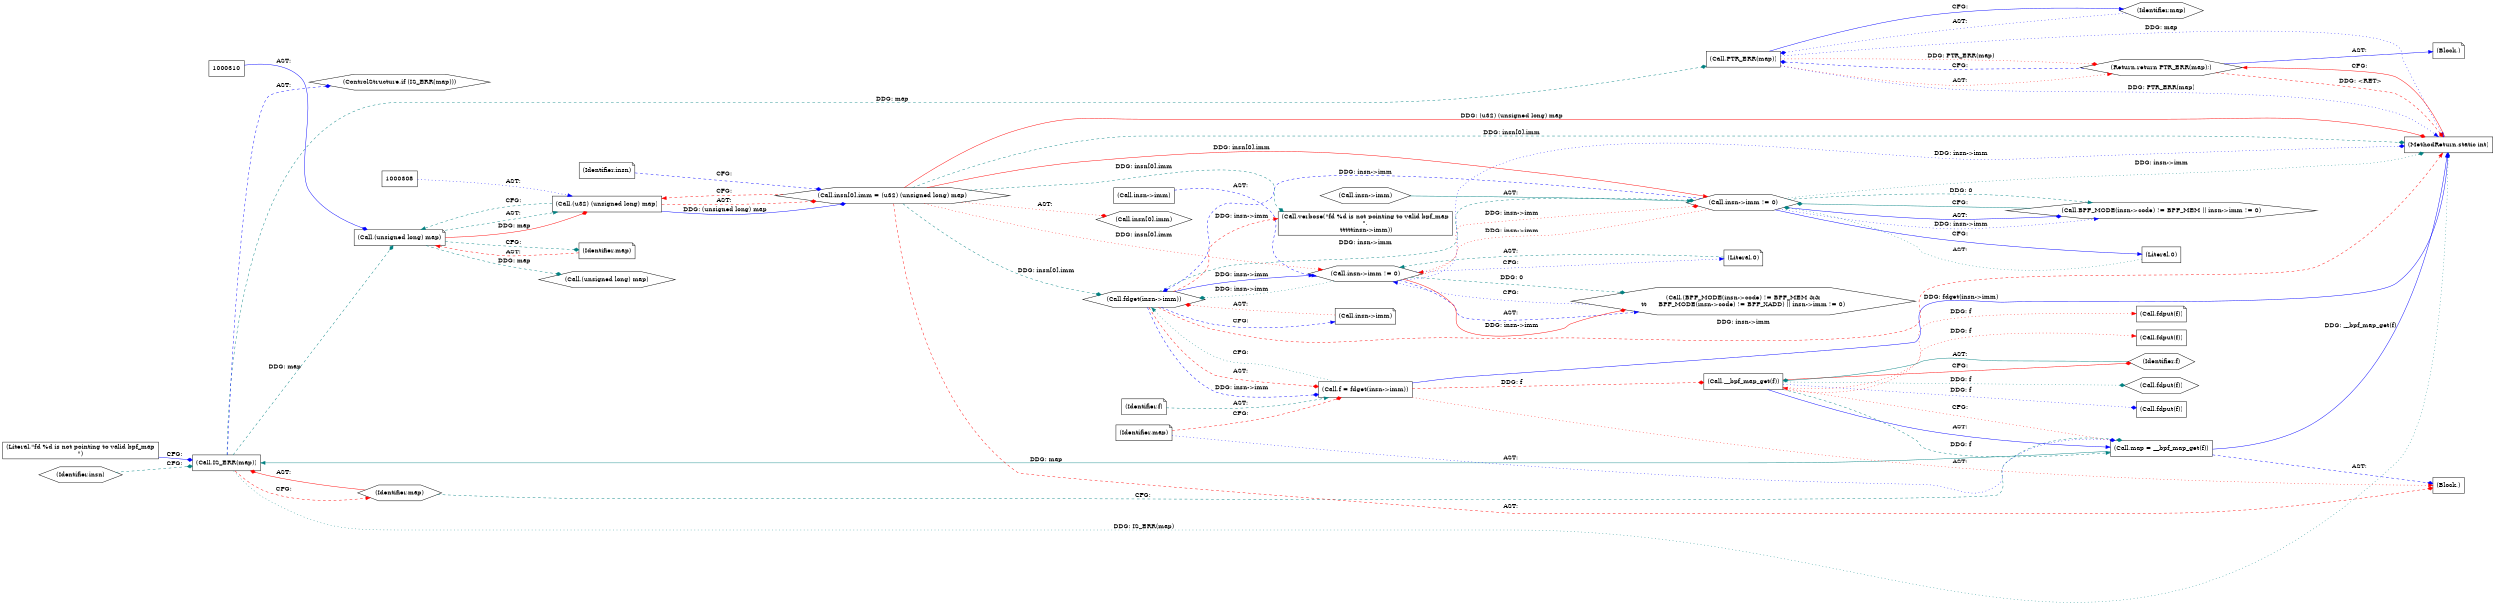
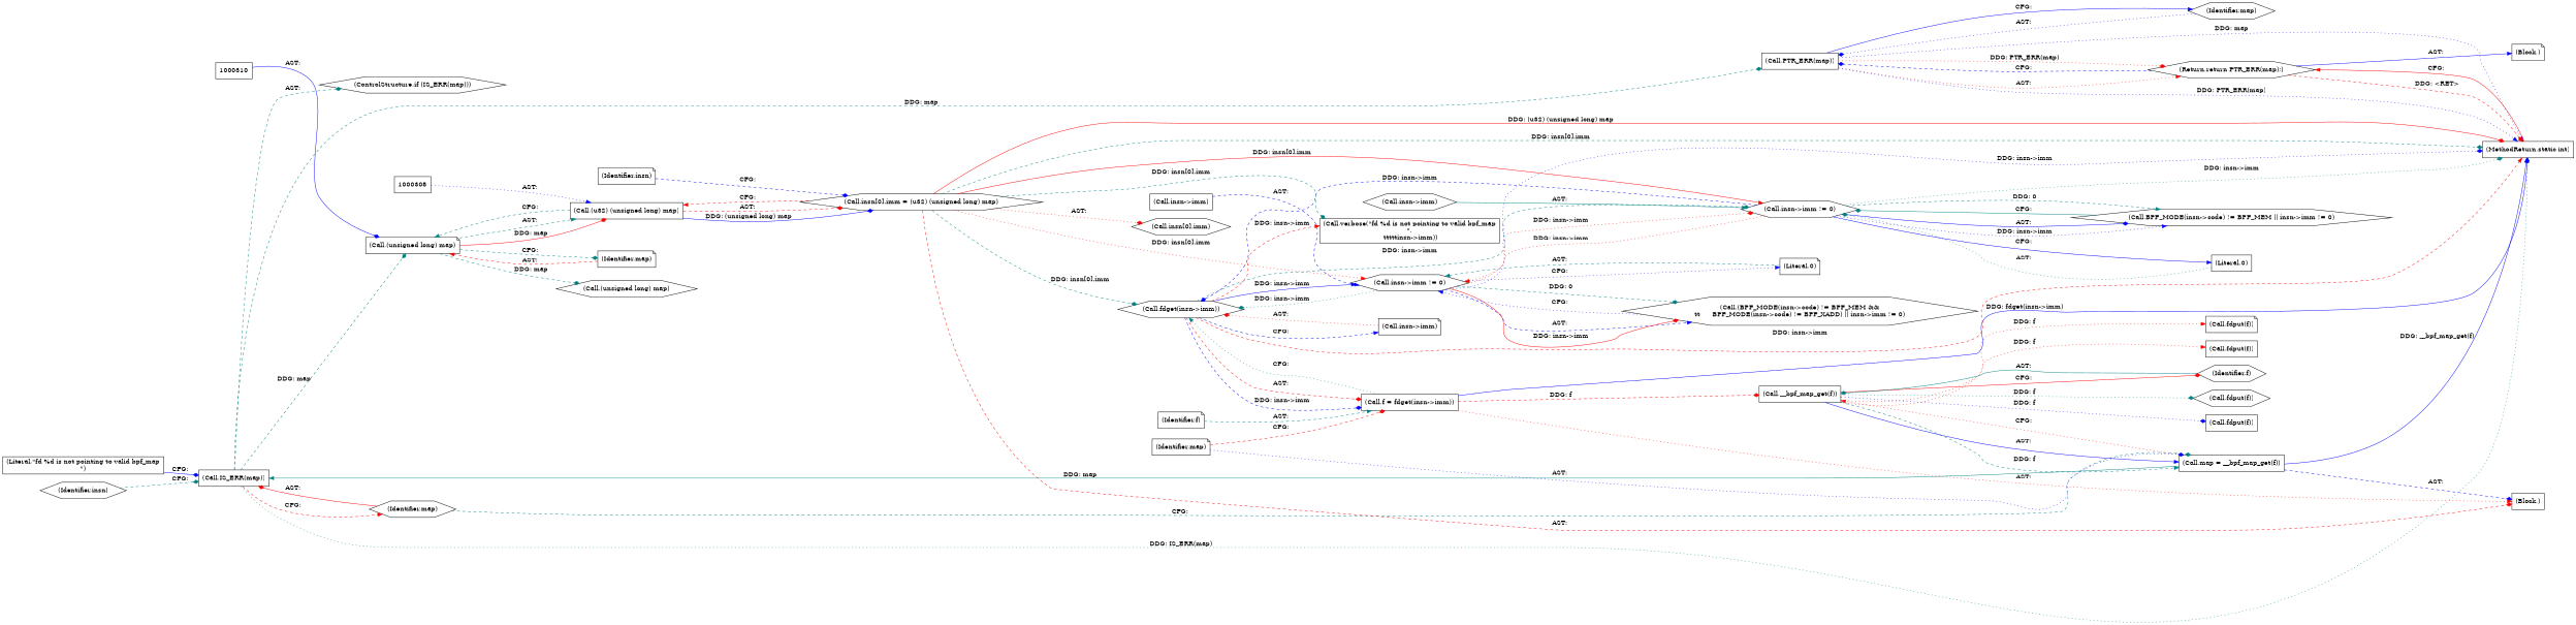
  digraph {
    rankdir=LR
    node [shape=box]
    edge [arrowhead=diamond color=red style=dashed]
    n1 [label="(Call,PTR_ERR(map))"]
    n2 [label="(Return,return PTR_ERR(map);)" shape=hexagon]
    n3 [label="(Identifier,map)" shape=hexagon]
    n4 [label="(MethodReturn,static int)"]
    n5 [label="(Block,)" shape=note]
    n6 [label="(Call,IS_ERR(map))"]
    n7 [label="(Call,(unsigned long) map)" shape=note]
    n8 [label="(ControlStructure,if (IS_ERR(map)))" shape=hexagon]
    n9 [label="(Identifier,map)" shape=hexagon]
    n10 [label="(Call,(u32) (unsigned long) map)"]
    n11 [label="(Call,(unsigned long) map)" shape=hexagon]
    n12 [label="(Identifier,map)" shape=note]
    n13 [label="(Call,map = __bpf_map_get(f))"]
    n14 [label="(Call,__bpf_map_get(f))"]
    n15 [label="(Block,)"]
    n16 [label="(Call,fdput(f))" shape=hexagon]
    n17 [label="(Call,fdput(f))"]
    n18 [label="(Call,fdput(f))" shape=note]
    n19 [label="(Call,fdput(f))"]
    n20 [label="(Identifier,f)" shape=hexagon]
    n21 [label="(Call,f = fdget(insn->imm))"]
    n22 [label="(Call,fdget(insn->imm))" shape=hexagon]
    n23 [label="(Call,insn->imm != 0)" shape=hexagon]
    n24 [label="(Call,insn->imm != 0)" shape=hexagon]
    n25 [label="(Call,insn->imm)" shape=note]
    n26 [label="(Call,verbose(\"fd %d is not pointing to valid bpf_map\n\",\n \t\t\t\t\tinsn->imm))"]
    n27 [label="(Literal,0)" shape=note]
    n28 [label="(Call,(BPF_MODE(insn->code) != BPF_MEM &&\n\t\t      BPF_MODE(insn->code) != BPF_XADD) || insn->imm != 0)" shape=hexagon]
    n29 [label="(Call,BPF_MODE(insn->code) != BPF_MEM || insn->imm != 0)" shape=hexagon]
    n30 [label="(Literal,0)"]
    n31 [label="(Call,insn[0].imm = (u32) (unsigned long) map)" shape=hexagon]
    n32 [label="(Call,insn[0].imm)" shape=hexagon]
    n33 [label="(Identifier,insn)" shape=note]
    n34 [label="(Call,insn->imm)" shape=hexagon]
    n35 [label="(Identifier,map)" shape=note]
    n36 [label="(Call,insn->imm)"]
    n37 [label="(Literal,\"fd %d is not pointing to valid bpf_map\n\")"]
    n38 [label="(Identifier,insn)" shape=hexagon]
    n39 [label="(Identifier,f)" shape=note]
    1000308
    1000310
    n1 -> n2 [arrowhead=normal label="AST: " style=dotted]
    n1 -> n2 [label="DDG: PTR_ERR(map)" style=dotted]
    n1 -> n3 [arrowhead=normal color=blue label="CFG: " style=solid]
    n1 -> n4 [arrowhead=normal color=blue label="DDG: PTR_ERR(map)" style=dotted]
    n1 -> n4 [arrowhead=normal color=blue label="DDG: map" style=dotted]
    n2 -> n1 [color=blue label="CFG: "]
    n2 -> n4 [label="DDG: <RET>"]
    n2 -> n5 [arrowhead=normal color=blue label="AST: " style=solid]
    n3 -> n1 [color=blue label="AST: " style=dotted]
    n4 -> n2 [arrowhead=normal label="CFG: " style=solid]
    n6 -> n1 [color=teal label="DDG: map"]
    n6 -> n4 [arrowhead=normal color=teal label="DDG: IS_ERR(map)" style=dotted]
    n6 -> n7 [color=teal label="DDG: map"]
-   n6 -> n8 [color=blue label="AST: "]
+   n6 -> n8 [color=teal label="AST: "]
    n6 -> n9 [arrowhead=normal label="CFG: "]
    n7 -> n10 [arrowhead=normal color=teal label="AST: "]
    n7 -> n10 [label="DDG: map" style=solid]
    n7 -> n11 [color=teal label="DDG: map"]
    n7 -> n12 [color=teal label="CFG: "]
    n9 -> n6 [label="AST: " style=solid]
    n9 -> n13 [color=teal label="CFG: "]
    n10 -> n7 [arrowhead=normal color=teal label="CFG: "]
    n10 -> n31 [label="AST: "]
    n10 -> n31 [color=blue label="DDG: (unsigned long) map" style=solid]
    n12 -> n7 [arrowhead=normal label="AST: "]
    n13 -> n4 [arrowhead=normal color=blue label="DDG: __bpf_map_get(f)" style=solid]
    n13 -> n6 [arrowhead=normal color=teal label="DDG: map" style=solid]
    n13 -> n14 [arrowhead=normal label="CFG: " style=dotted]
    n13 -> n15 [color=blue label="AST: "]
    n14 -> n13 [arrowhead=normal color=blue label="AST: " style=solid]
    n14 -> n13 [arrowhead=normal color=teal label="DDG: f"]
    n14 -> n16 [color=teal label="DDG: f" style=dotted]
    n14 -> n17 [color=blue label="DDG: f" style=dotted]
    n14 -> n18 [arrowhead=normal label="DDG: f" style=dotted]
    n14 -> n19 [arrowhead=normal label="DDG: f" style=dotted]
    n14 -> n20 [label="CFG: " style=solid]
    n20 -> n14 [color=teal label="AST: " style=solid]
    n21 -> n4 [color=blue label="DDG: fdget(insn->imm)" style=solid]
    n21 -> n14 [label="DDG: f"]
    n21 -> n15 [arrowhead=normal label="AST: " style=dotted]
    n21 -> n22 [arrowhead=normal color=teal label="CFG: " style=dotted]
    n22 -> n4 [arrowhead=normal label="DDG: insn->imm"]
    n22 -> n21 [label="AST: "]
    n22 -> n21 [color=blue label="DDG: insn->imm"]
    n22 -> n23 [arrowhead=normal color=blue label="DDG: insn->imm" style=solid]
    n22 -> n24 [color=teal label="DDG: insn->imm"]
    n22 -> n25 [arrowhead=normal color=blue label="CFG: "]
    n22 -> n26 [arrowhead=normal label="DDG: insn->imm"]
    n23 -> n4 [color=blue label="DDG: insn->imm" style=dotted]
    n23 -> n22 [color=teal label="DDG: insn->imm" style=dotted]
    n23 -> n24 [label="DDG: insn->imm" style=dotted]
    n23 -> n27 [arrowhead=normal color=blue label="CFG: " style=dotted]
    n23 -> n28 [arrowhead=normal color=blue label="AST: "]
    n23 -> n28 [label="DDG: insn->imm" style=solid]
    n23 -> n28 [color=teal label="DDG: 0"]
    n24 -> n4 [color=teal label="DDG: insn->imm" style=dotted]
    n24 -> n22 [color=blue label="DDG: insn->imm"]
    n24 -> n23 [arrowhead=normal label="DDG: insn->imm" style=dotted]
    n24 -> n29 [color=blue label="AST: " style=solid]
    n24 -> n29 [arrowhead=normal color=blue label="DDG: insn->imm" style=dotted]
    n24 -> n29 [arrowhead=normal color=teal label="DDG: 0"]
    n24 -> n30 [arrowhead=normal color=blue label="CFG: " style=solid]
    n25 -> n22 [label="AST: " style=dotted]
    n27 -> n23 [arrowhead=normal color=teal label="AST: "]
    n28 -> n23 [arrowhead=normal color=blue label="CFG: " style=dotted]
    n29 -> n24 [color=teal label="CFG: " style=solid]
    n30 -> n24 [color=teal label="AST: " style=dotted]
    n31 -> n4 [label="DDG: (u32) (unsigned long) map" style=solid]
    n31 -> n4 [color=teal label="DDG: insn[0].imm"]
    n31 -> n10 [arrowhead=normal label="CFG: "]
    n31 -> n15 [label="AST: "]
    n31 -> n22 [color=teal label="DDG: insn[0].imm"]
    n31 -> n23 [arrowhead=normal label="DDG: insn[0].imm" style=dotted]
    n31 -> n24 [arrowhead=normal label="DDG: insn[0].imm" style=solid]
    n31 -> n26 [color=teal label="DDG: insn[0].imm"]
    n31 -> n32 [label="AST: " style=dotted]
    n33 -> n31 [color=blue label="CFG: "]
    n34 -> n24 [arrowhead=normal color=teal label="AST: " style=solid]
    n35 -> n13 [color=blue label="AST: " style=dotted]
    n35 -> n21 [label="CFG: "]
    n36 -> n23 [arrowhead=normal color=blue label="AST: "]
    n37 -> n6 [color=blue label="CFG: " style=solid]
    n38 -> n6 [color=teal label="CFG: "]
    n39 -> n21 [arrowhead=normal color=teal label="AST: "]
    1000308 -> n10 [arrowhead=normal color=blue label="AST: " style=dotted]
    1000310 -> n7 [color=blue label="AST: " style=solid]
  }
